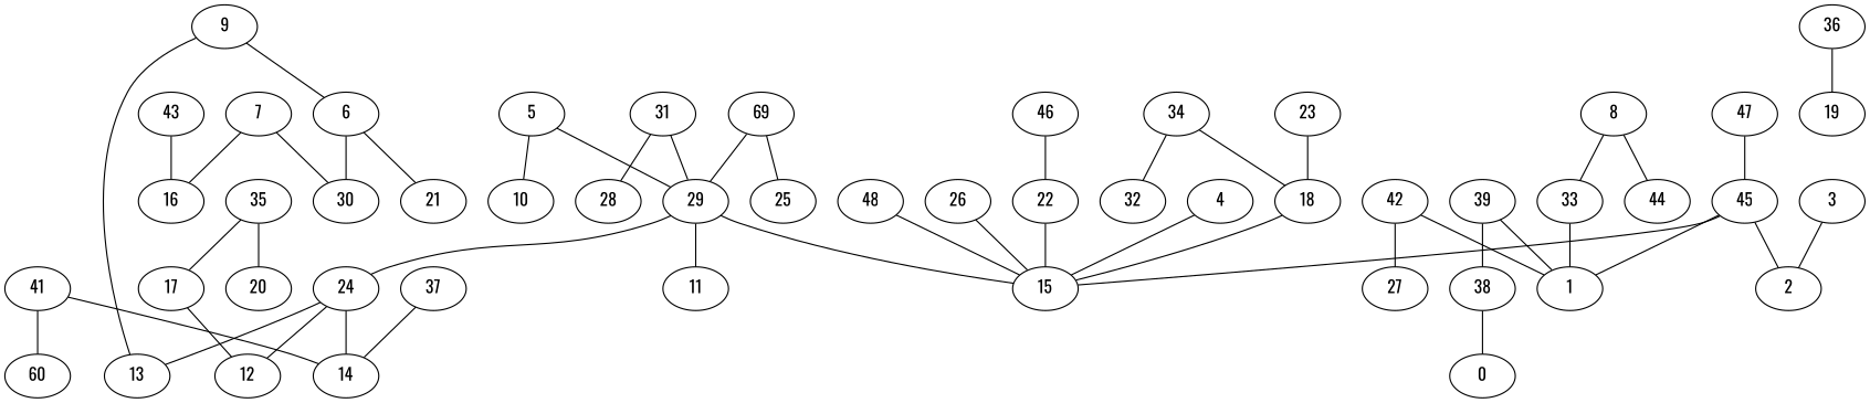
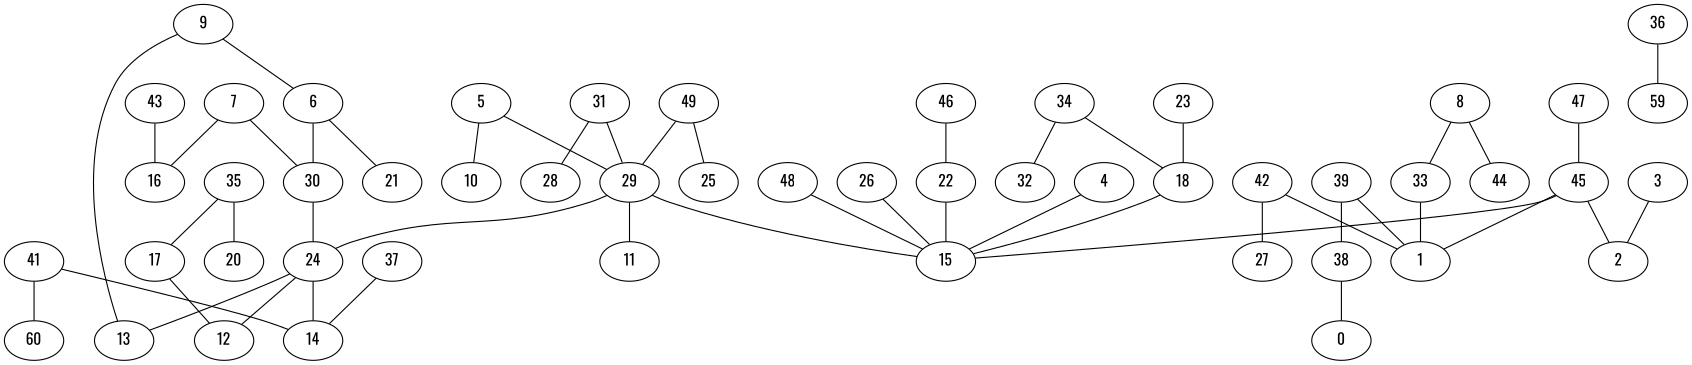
  digraph {
    fontname=Oswald
    node [fontname=Oswald]
    edge [color=black dir=none fontname=Oswald]
    43
    16
    46
    22
    15
    48
    47
    45
    1
    2
    26
    9
    6
    13
    30
    21
    5
    10
    29
    24
    11
    8
    44
    33
    37
    14
    18
    36
-   19
+   19 [label=59]
    12
    4
    31
    28
-   49 [label=69]
+   49
    25
    42
    27
    41
    n39 [label=60]
    35
    20
    17
    39
    38
    0
    34
    32
    7
    3
    23
    subgraph sub_1 {
      43
      16
      46
      22
      15
      48
      47
      45
      1
      2
      26
      9
      6
      13
      30
      21
      5
      10
      29
      24
      11
      8
      44
      33
      37
      14
      18
      36
      19
      12
      4
      31
      28
      49
      25
      42
      27
      41
      n39
      35
      20
      17
      39
      38
      0
      34
      32
      7
      3
      23
    }
    43 -> 16
    46 -> 22
    22 -> 15
    48 -> 15
    47 -> 45
    45 -> 15
    45 -> 1
    45 -> 2
    26 -> 15
    9 -> 6
    9 -> 13
    6 -> 30
    6 -> 21
+   30 -> 24
    5 -> 10
    5 -> 29
    29 -> 15
    29 -> 24
    29 -> 11
    24 -> 13
    24 -> 14
    24 -> 12
    8 -> 44
    8 -> 33
    33 -> 1
    37 -> 14
    18 -> 15
    36 -> 19
    4 -> 15
    31 -> 29
    31 -> 28
    49 -> 29
    49 -> 25
    42 -> 1
    42 -> 27
    41 -> 14
    41 -> n39
    35 -> 20
    35 -> 17
    17 -> 12
    39 -> 1
    39 -> 38
    38 -> 0
    34 -> 18
    34 -> 32
    7 -> 16
    7 -> 30
    3 -> 2
    23 -> 18
  }
